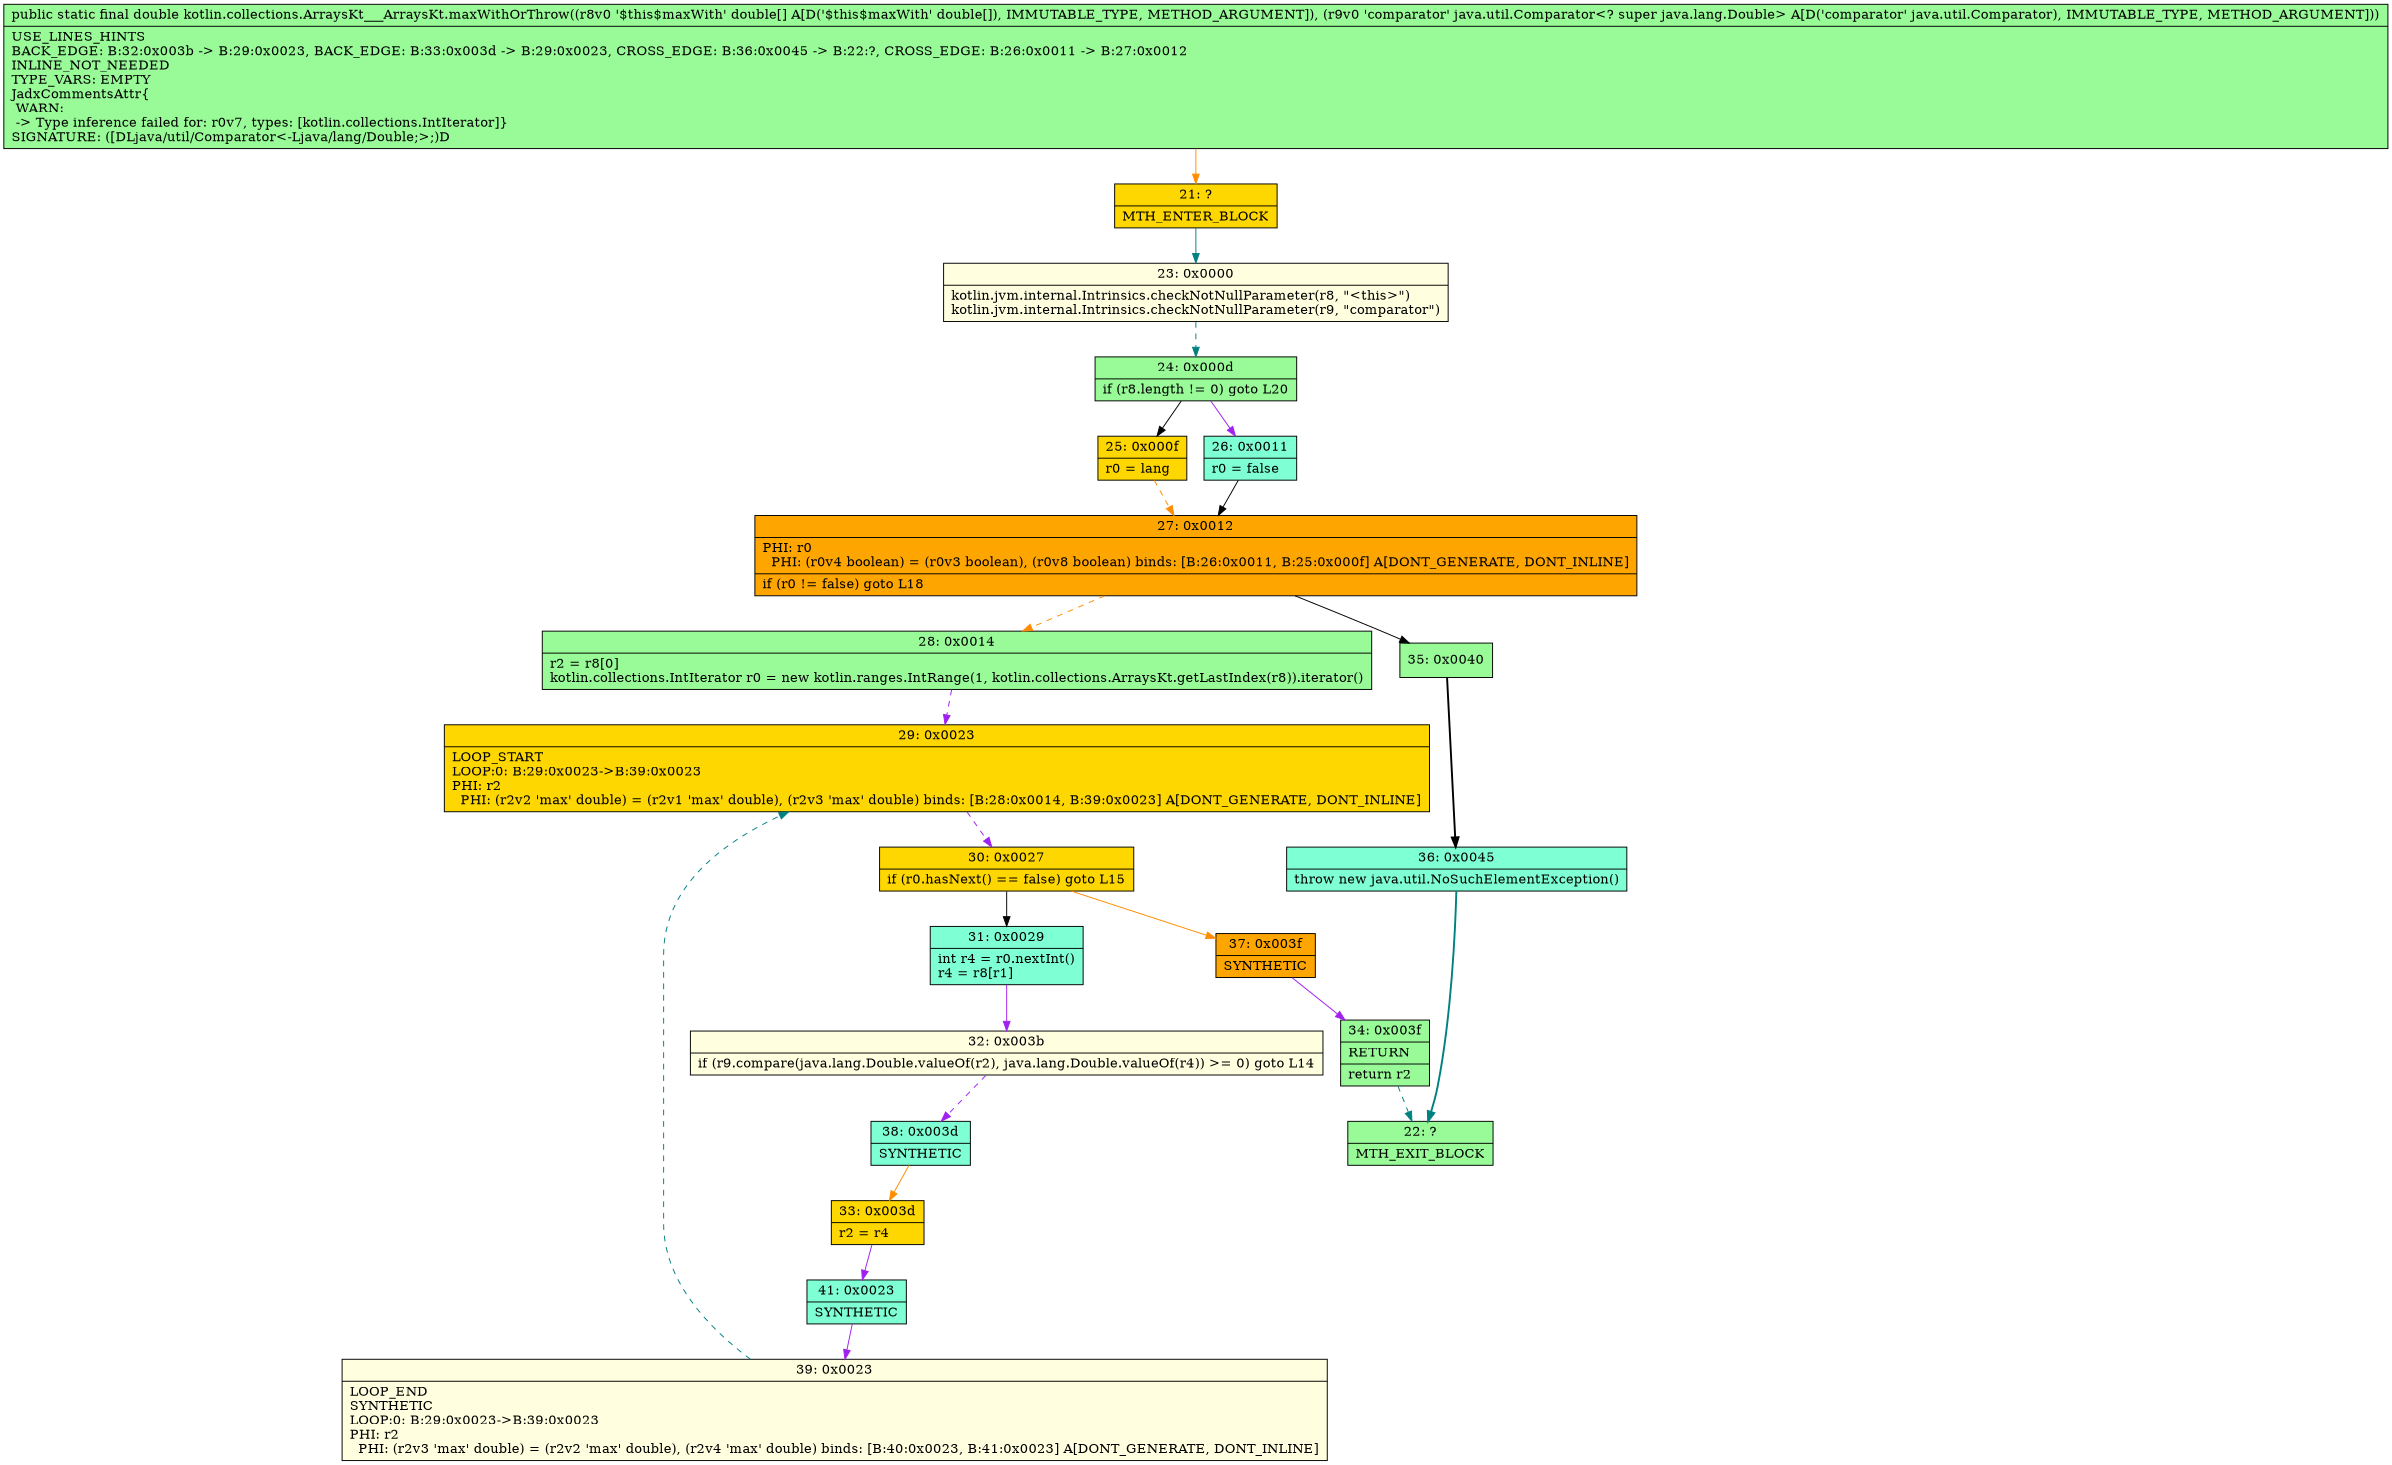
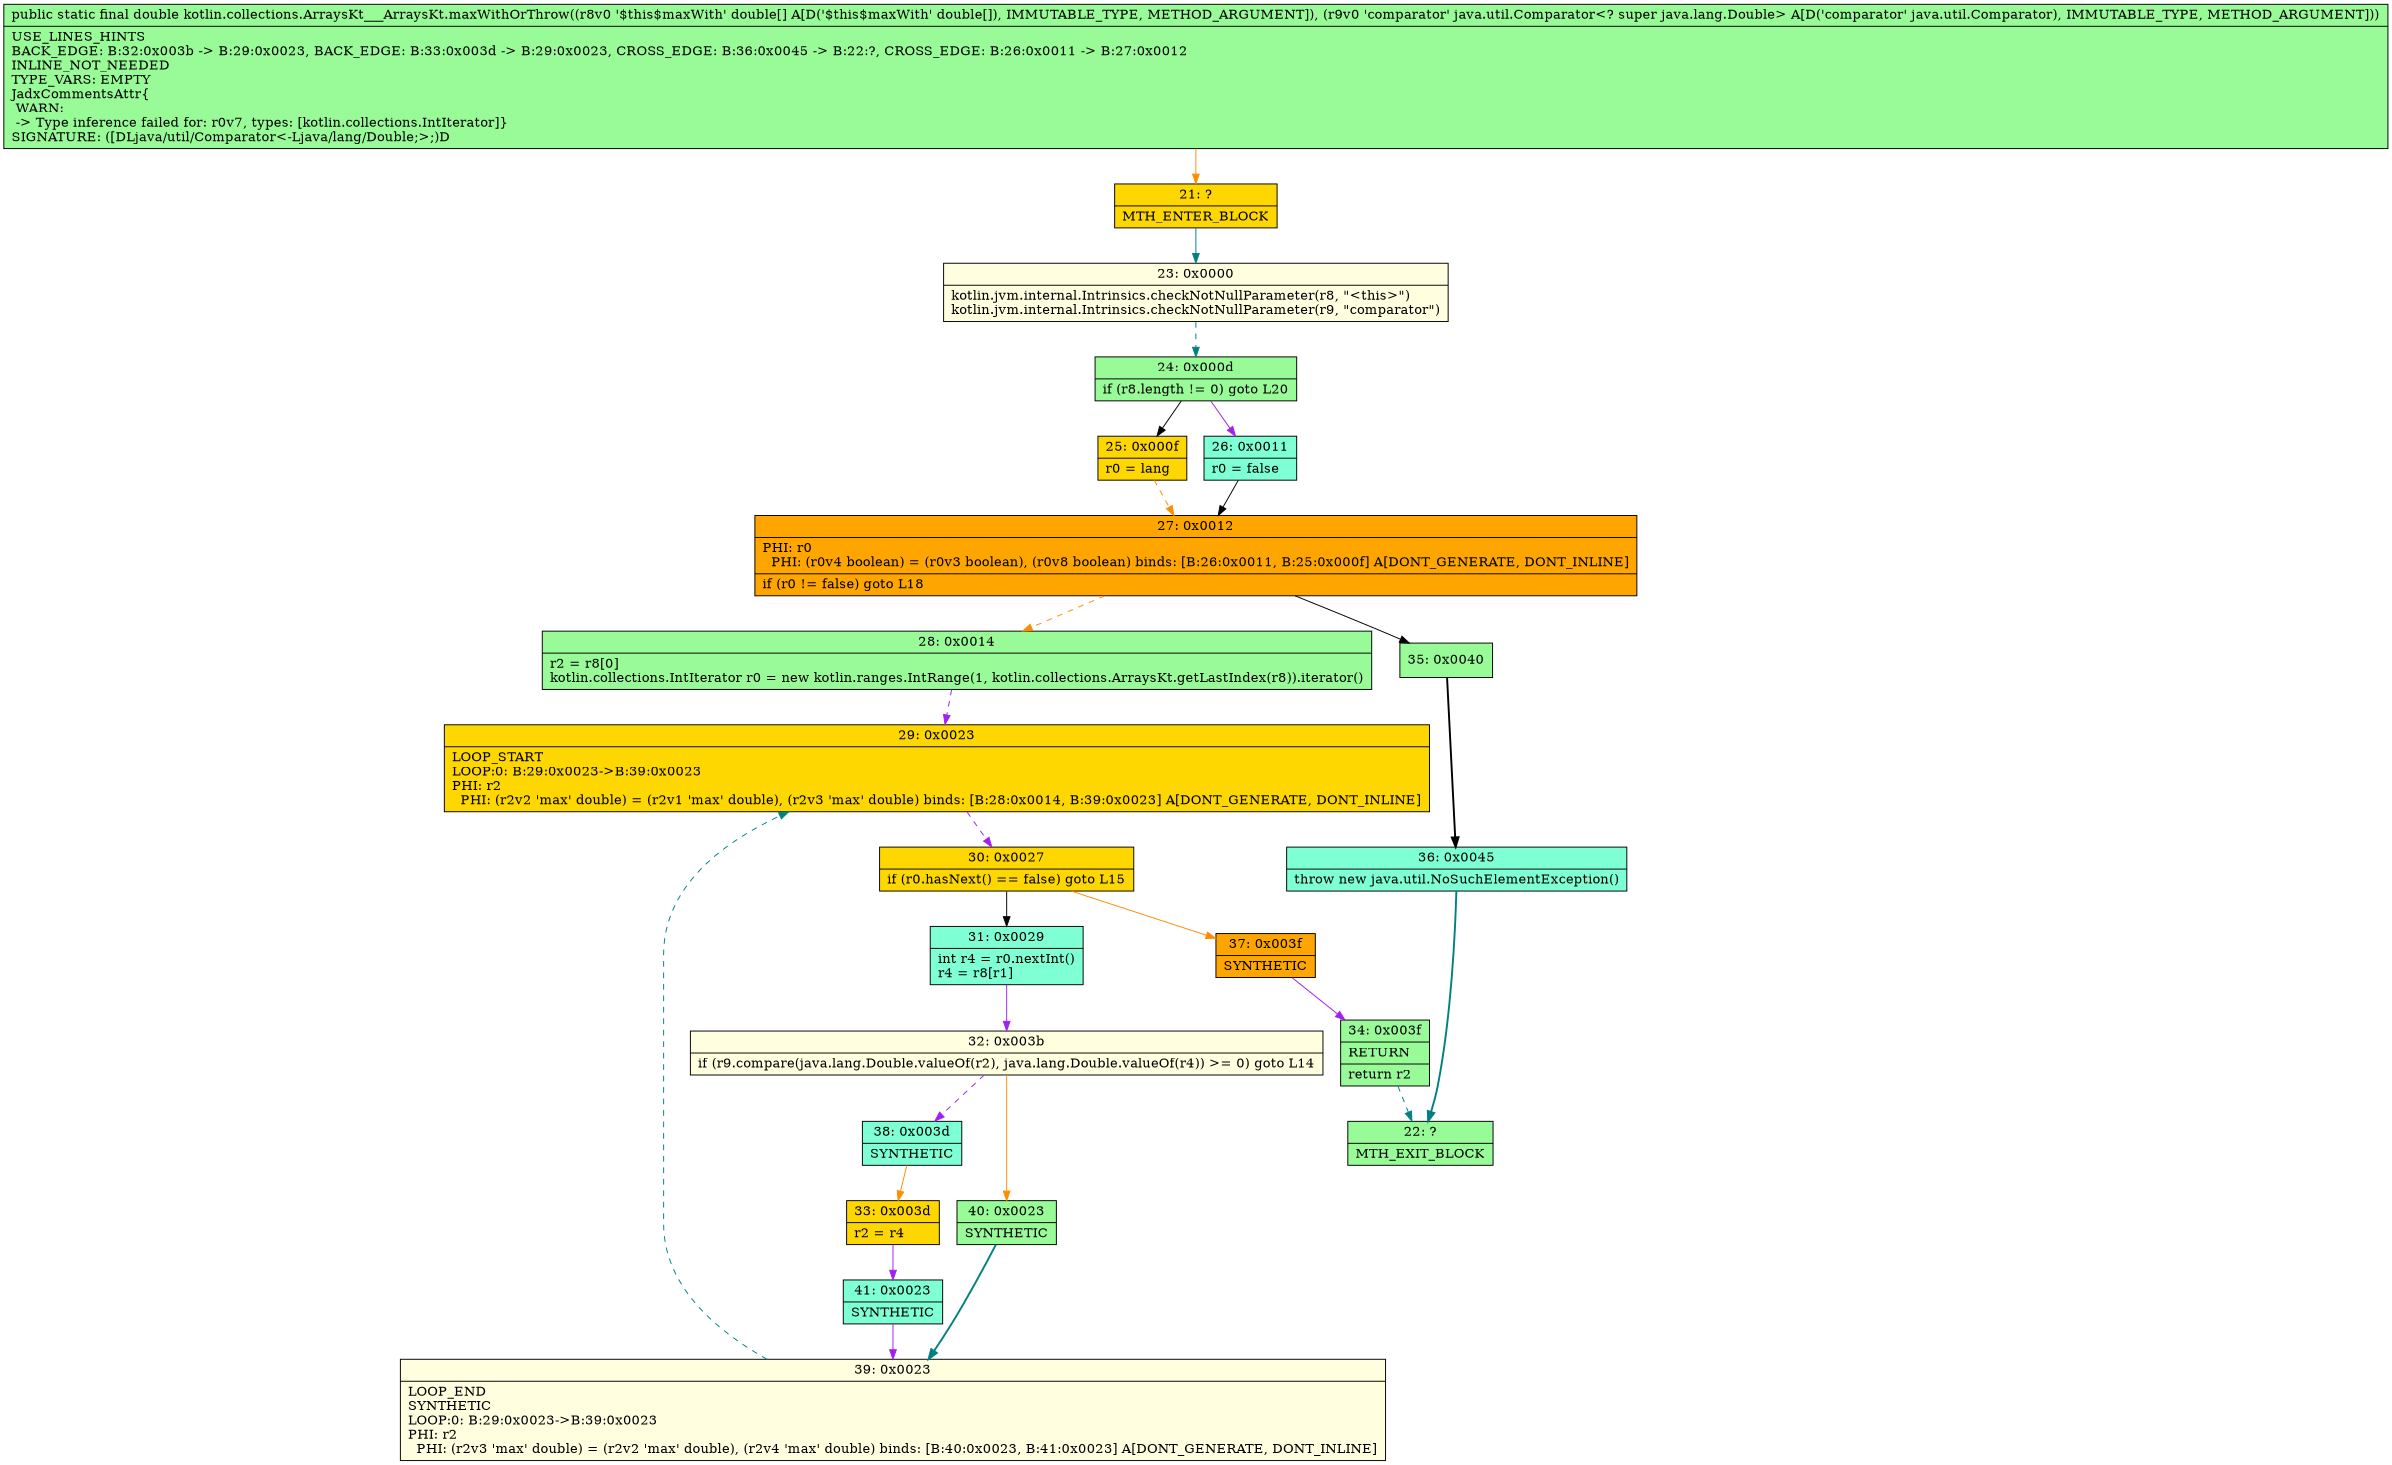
  digraph {
    node [fillcolor=palegreen shape=record style=filled]
    edge [color=purple style=solid]
    n1 [fillcolor=gold label="{21\:\ ?|MTH_ENTER_BLOCK\l}"]
    n2 [fillcolor=lightyellow label="{23\:\ 0x0000|kotlin.jvm.internal.Intrinsics.checkNotNullParameter(r8, \"\<this\>\")\lkotlin.jvm.internal.Intrinsics.checkNotNullParameter(r9, \"comparator\")\l}"]
    n3 [label="{24\:\ 0x000d|if (r8.length != 0) goto L20\l}"]
    n4 [fillcolor=gold label="{25\:\ 0x000f|r0 = lang\l}"]
    n5 [fillcolor=aquamarine label="{26\:\ 0x0011|r0 = false\l}"]
    n6 [fillcolor=orange label="{27\:\ 0x0012|PHI: r0 \l  PHI: (r0v4 boolean) = (r0v3 boolean), (r0v8 boolean) binds: [B:26:0x0011, B:25:0x000f] A[DONT_GENERATE, DONT_INLINE]\l|if (r0 != false) goto L18\l}"]
    n7 [label="{28\:\ 0x0014|r2 = r8[0]\lkotlin.collections.IntIterator r0 = new kotlin.ranges.IntRange(1, kotlin.collections.ArraysKt.getLastIndex(r8)).iterator()\l}"]
    n8 [label="{35\:\ 0x0040}"]
    n9 [fillcolor=gold label="{29\:\ 0x0023|LOOP_START\lLOOP:0: B:29:0x0023\-\>B:39:0x0023\lPHI: r2 \l  PHI: (r2v2 'max' double) = (r2v1 'max' double), (r2v3 'max' double) binds: [B:28:0x0014, B:39:0x0023] A[DONT_GENERATE, DONT_INLINE]\l}"]
    n10 [fillcolor=aquamarine label="{36\:\ 0x0045|throw new java.util.NoSuchElementException()\l}"]
    n11 [fillcolor=gold label="{30\:\ 0x0027|if (r0.hasNext() == false) goto L15\l}"]
    n12 [fillcolor=aquamarine label="{31\:\ 0x0029|int r4 = r0.nextInt()\lr4 = r8[r1]\l}"]
    n13 [fillcolor=orange label="{37\:\ 0x003f|SYNTHETIC\l}"]
    n14 [fillcolor=lightyellow label="{32\:\ 0x003b|if (r9.compare(java.lang.Double.valueOf(r2), java.lang.Double.valueOf(r4)) \>= 0) goto L14\l}"]
    n15 [label="{34\:\ 0x003f|RETURN\l|return r2\l}"]
    n16 [fillcolor=aquamarine label="{38\:\ 0x003d|SYNTHETIC\l}"]
+   n17 [label="{40\:\ 0x0023|SYNTHETIC\l}"]
    n18 [fillcolor=gold label="{33\:\ 0x003d|r2 = r4\l}"]
    n19 [fillcolor=lightyellow label="{39\:\ 0x0023|LOOP_END\lSYNTHETIC\lLOOP:0: B:29:0x0023\-\>B:39:0x0023\lPHI: r2 \l  PHI: (r2v3 'max' double) = (r2v2 'max' double), (r2v4 'max' double) binds: [B:40:0x0023, B:41:0x0023] A[DONT_GENERATE, DONT_INLINE]\l}"]
    n20 [fillcolor=aquamarine label="{41\:\ 0x0023|SYNTHETIC\l}"]
    n21 [label="{22\:\ ?|MTH_EXIT_BLOCK\l}"]
    n22 [label="{public static final double kotlin.collections.ArraysKt___ArraysKt.maxWithOrThrow((r8v0 '$this$maxWith' double[] A[D('$this$maxWith' double[]), IMMUTABLE_TYPE, METHOD_ARGUMENT]), (r9v0 'comparator' java.util.Comparator\<? super java.lang.Double\> A[D('comparator' java.util.Comparator), IMMUTABLE_TYPE, METHOD_ARGUMENT]))  | USE_LINES_HINTS\lBACK_EDGE: B:32:0x003b \-\> B:29:0x0023, BACK_EDGE: B:33:0x003d \-\> B:29:0x0023, CROSS_EDGE: B:36:0x0045 \-\> B:22:?, CROSS_EDGE: B:26:0x0011 \-\> B:27:0x0012\lINLINE_NOT_NEEDED\lTYPE_VARS: EMPTY\lJadxCommentsAttr\{\l WARN: \l \-\> Type inference failed for: r0v7, types: [kotlin.collections.IntIterator]\}\lSIGNATURE: ([DLjava\/util\/Comparator\<\-Ljava\/lang\/Double;\>;)D\l}"]
    n1 -> n2 [color=teal]
    n2 -> n3 [color=teal style=dashed]
    n3 -> n4 [color=black]
    n3 -> n5
    n4 -> n6 [color=darkorange style=dashed]
    n5 -> n6 [color=black]
    n6 -> n7 [color=darkorange style=dashed]
    n6 -> n8 [color=black]
    n7 -> n9 [style=dashed]
    n8 -> n10 [color=black style=bold]
    n9 -> n11 [style=dashed]
    n10 -> n21 [color=teal style=bold]
    n11 -> n12 [color=black]
    n11 -> n13 [color=darkorange]
    n12 -> n14
    n13 -> n15
    n14 -> n16 [style=dashed]
+   n14 -> n17 [color=darkorange]
    n15 -> n21 [color=teal style=dashed]
    n16 -> n18 [color=darkorange]
+   n17 -> n19 [color=teal style=bold]
    n18 -> n20
    n19 -> n9 [color=teal style=dashed]
    n20 -> n19
    n22 -> n1 [color=darkorange]
  }
